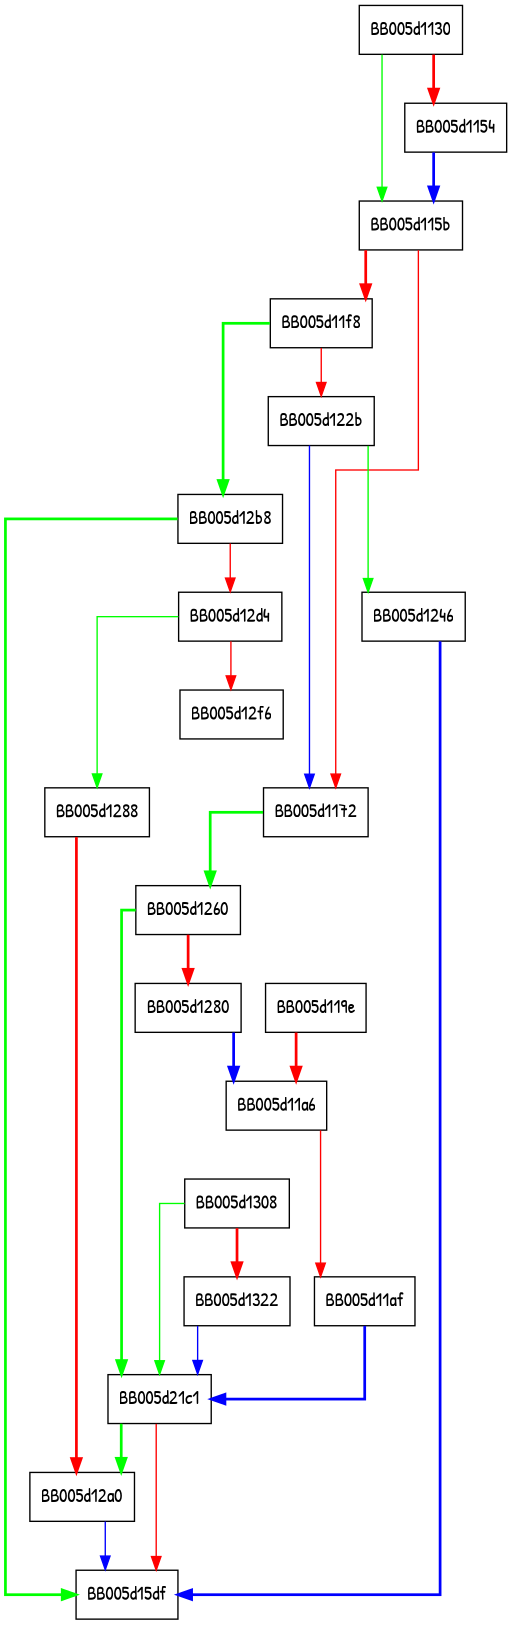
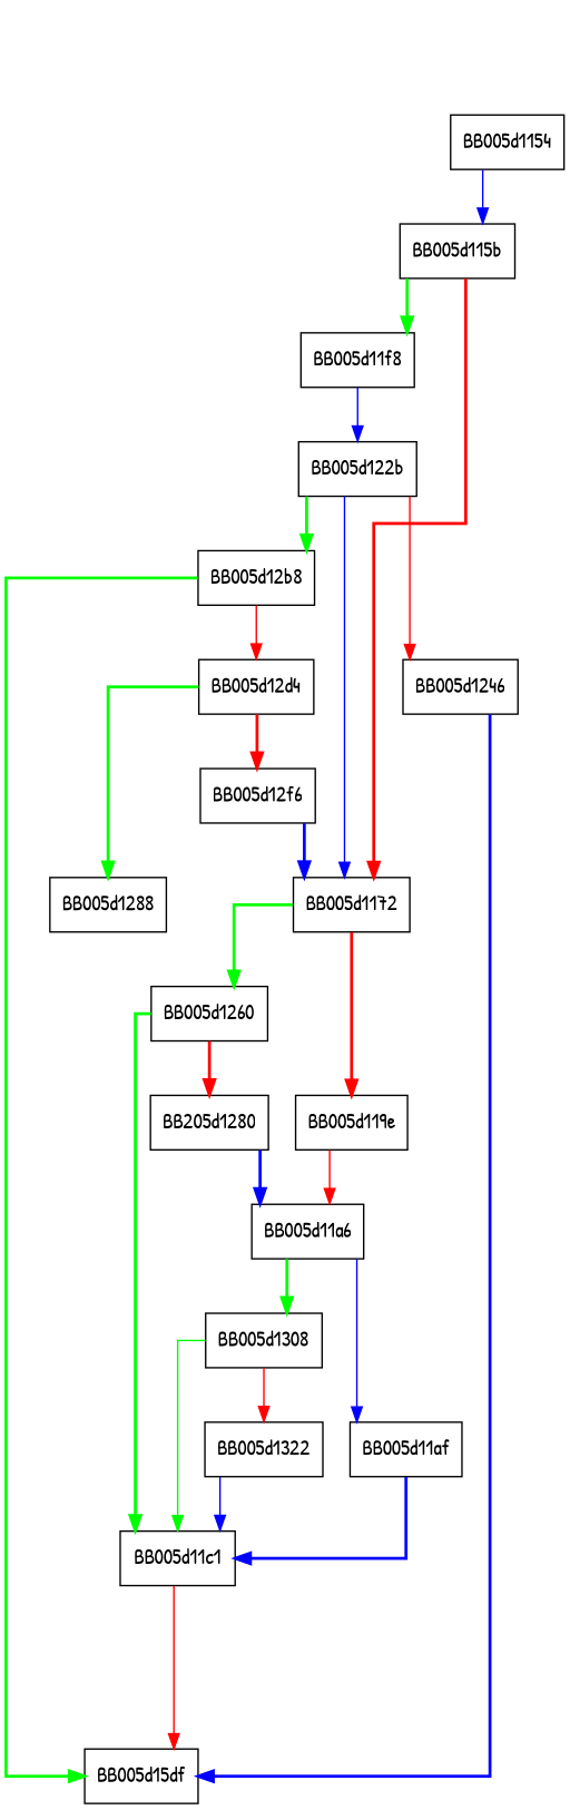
  digraph {
    fontname="Patrick Hand"
    splines=ortho
    node [fontname="Patrick Hand" shape=box]
    edge [color=red fontname="Patrick Hand" style=bold]
-   BB005d1130
    BB005d115b
    BB005d1154
    BB005d11f8
    BB005d1172
    BB005d12b8
    BB005d122b
    BB005d1260
    BB005d119e
    n10 [label=BB005d15df]
    BB005d12d4
    BB005d1246
-   BB005d11c1 [label=BB005d21c1]
-   BB005d1280
+   BB005d11c1
+   BB005d1280 [label=BB205d1280]
    BB005d11a6
-   BB005d12a0
    BB005d1308
    BB005d11af
    BB005d1322
    BB005d1288
    BB005d12f6
-   BB005d1130 -> BB005d115b [color=green style=solid]
-   BB005d1130 -> BB005d1154
-   BB005d115b -> BB005d11f8
-   BB005d115b -> BB005d1172 [style=solid]
-   BB005d1154 -> BB005d115b [color=blue]
-   BB005d11f8 -> BB005d12b8 [color=green]
-   BB005d11f8 -> BB005d122b [style=solid]
+   BB005d115b -> BB005d11f8 [color=green]
+   BB005d115b -> BB005d1172
+   BB005d1154 -> BB005d115b [color=blue style=solid]
+   BB005d122b -> BB005d12b8 [color=green]
+   BB005d11f8 -> BB005d122b [color=blue style=solid]
    BB005d1172 -> BB005d1260 [color=green]
+   BB005d1172 -> BB005d119e
    BB005d12b8 -> n10 [color=green]
    BB005d12b8 -> BB005d12d4 [style=solid]
    BB005d122b -> BB005d1172 [color=blue style=solid]
-   BB005d122b -> BB005d1246 [color=green style=solid]
+   BB005d122b -> BB005d1246 [style=solid]
    BB005d1260 -> BB005d11c1 [color=green]
    BB005d1260 -> BB005d1280
-   BB005d119e -> BB005d11a6
-   BB005d12d4 -> BB005d1288 [color=green style=solid]
-   BB005d12d4 -> BB005d12f6 [style=solid]
+   BB005d119e -> BB005d11a6 [style=solid]
+   BB005d12d4 -> BB005d1288 [color=green]
+   BB005d12d4 -> BB005d12f6
    BB005d1246 -> n10 [color=blue]
    BB005d11c1 -> n10 [style=solid]
-   BB005d11c1 -> BB005d12a0 [color=green]
    BB005d1280 -> BB005d11a6 [color=blue]
-   BB005d11a6 -> BB005d11af [style=solid]
-   BB005d12a0 -> n10 [color=blue style=solid]
+   BB005d11a6 -> BB005d1308 [color=green]
+   BB005d11a6 -> BB005d11af [color=blue style=solid]
    BB005d1308 -> BB005d11c1 [color=green style=solid]
-   BB005d1308 -> BB005d1322
+   BB005d1308 -> BB005d1322 [style=solid]
    BB005d11af -> BB005d11c1 [color=blue]
    BB005d1322 -> BB005d11c1 [color=blue style=solid]
-   BB005d1288 -> BB005d12a0
+   BB005d12f6 -> BB005d1172 [color=blue]
  }
